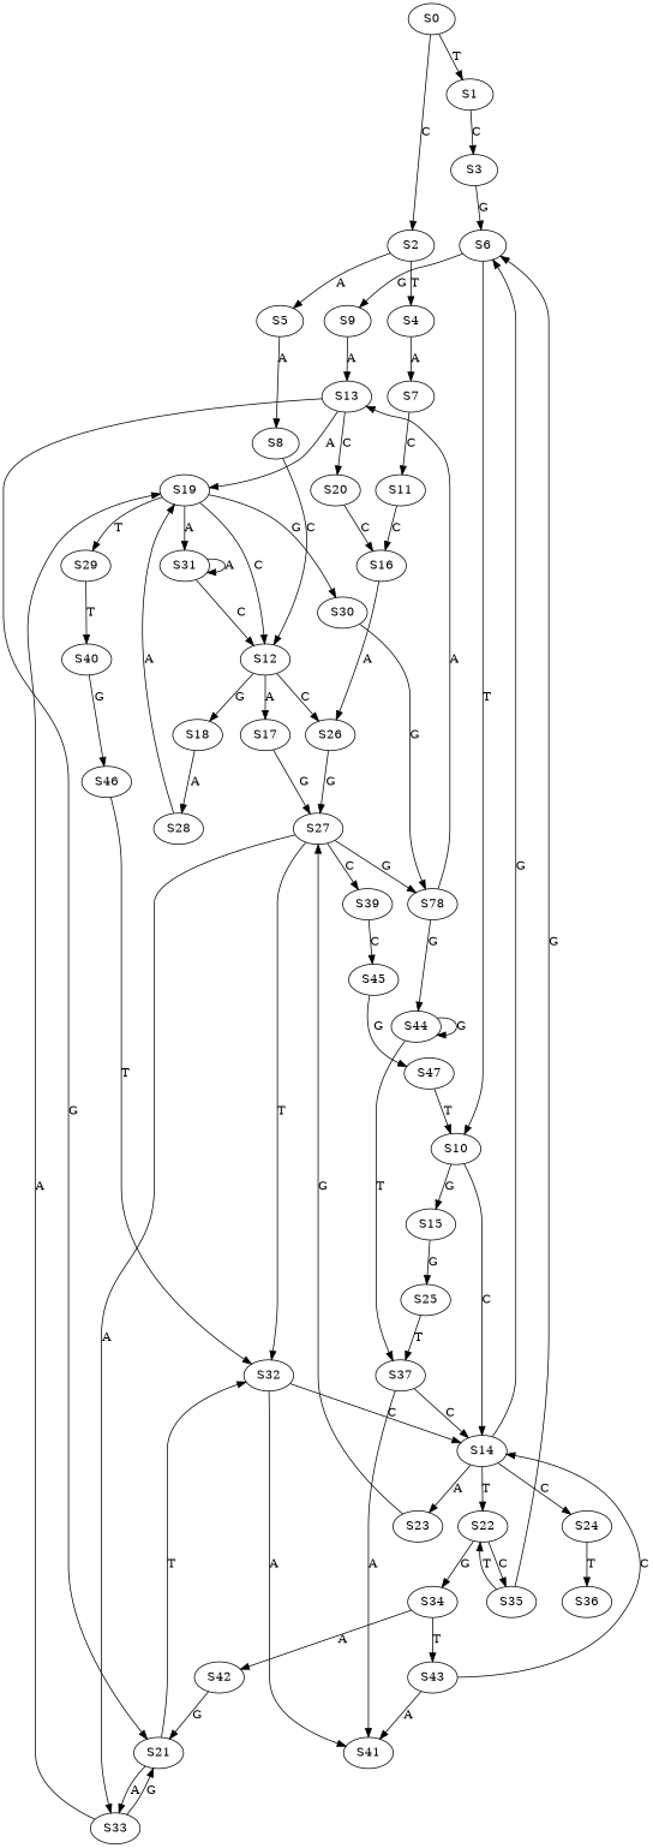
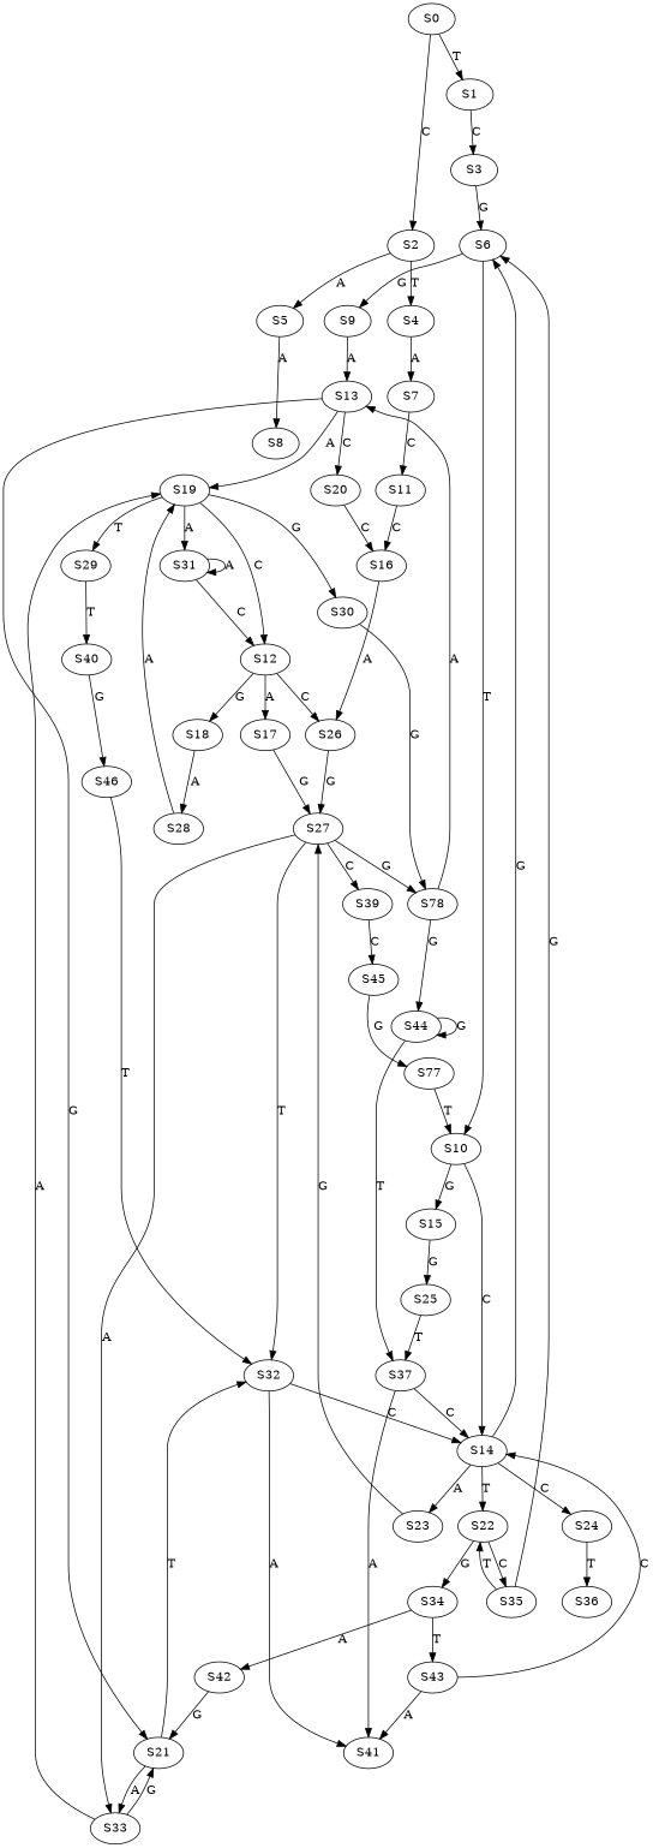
  strict digraph {
    S0
    S1
    S2
    S3
    S4
    S5
    S6
    S7
    S8
    S9
    S10
    S11
    S12
    S13
    S14
    S15
    S16
    S17
    S18
    S26
    S19
    S20
    S21
    S22
    S23
    S24
    S25
    S27
    S28
    S29
    S30
    S31
    S32
    S33
    S34
    S35
    S36
    S37
    n39 [label=S78]
    S39
    S40
    S41
    S42
    S43
    S44
    S45
    S46
-   S47
+   S47 [label=S77]
    S0 -> S1 [label=T]
    S0 -> S2 [label=C]
    S1 -> S3 [label=C]
    S2 -> S4 [label=T]
    S2 -> S5 [label=A]
    S3 -> S6 [label=G]
    S4 -> S7 [label=A]
    S5 -> S8 [label=A]
    S6 -> S9 [label=G]
    S6 -> S10 [label=T]
    S7 -> S11 [label=C]
-   S8 -> S12 [label=C]
    S9 -> S13 [label=A]
    S10 -> S14 [label=C]
    S10 -> S15 [label=G]
    S11 -> S16 [label=C]
    S12 -> S17 [label=A]
    S12 -> S18 [label=G]
    S12 -> S26 [label=C]
    S13 -> S19 [label=A]
    S13 -> S20 [label=C]
    S13 -> S21 [label=G]
    S14 -> S6 [label=G]
    S14 -> S22 [label=T]
    S14 -> S23 [label=A]
    S14 -> S24 [label=C]
    S15 -> S25 [label=G]
    S16 -> S26 [label=A]
    S17 -> S27 [label=G]
    S18 -> S28 [label=A]
    S26 -> S27 [label=G]
    S19 -> S12 [label=C]
    S19 -> S29 [label=T]
    S19 -> S30 [label=G]
    S19 -> S31 [label=A]
    S20 -> S16 [label=C]
    S21 -> S32 [label=T]
    S21 -> S33 [label=A]
    S22 -> S34 [label=G]
    S22 -> S35 [label=C]
    S23 -> S27 [label=G]
    S24 -> S36 [label=T]
    S25 -> S37 [label=T]
    S27 -> S32 [label=T]
    S27 -> S33 [label=A]
    S27 -> n39 [label=G]
    S27 -> S39 [label=C]
    S28 -> S19 [label=A]
    S29 -> S40 [label=T]
    S30 -> n39 [label=G]
    S31 -> S12 [label=C]
    S31 -> S31 [label=A]
    S32 -> S14 [label=C]
    S32 -> S41 [label=A]
    S33 -> S19 [label=A]
    S33 -> S21 [label=G]
    S34 -> S42 [label=A]
    S34 -> S43 [label=T]
    S35 -> S6 [label=G]
    S35 -> S22 [label=T]
    S37 -> S14 [label=C]
    S37 -> S41 [label=A]
    n39 -> S13 [label=A]
    n39 -> S44 [label=G]
    S39 -> S45 [label=C]
    S40 -> S46 [label=G]
    S42 -> S21 [label=G]
    S43 -> S14 [label=C]
    S43 -> S41 [label=A]
    S44 -> S37 [label=T]
    S44 -> S44 [label=G]
    S45 -> S47 [label=G]
    S46 -> S32 [label=T]
    S47 -> S10 [label=T]
  }
